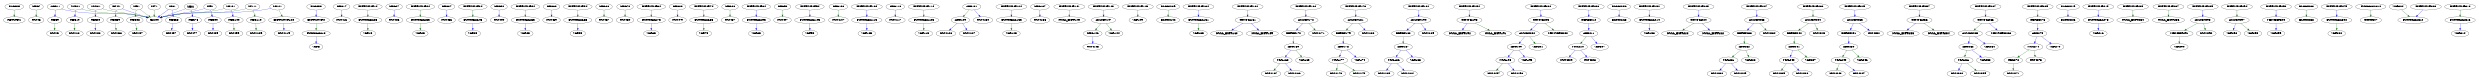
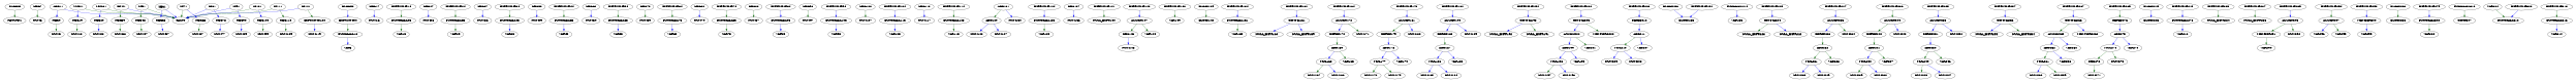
  digraph {
    edge [color=blue]
    BLOCK0
    RETURN1
    NEG7
    NUM6
    NEG9
    NUM8
    ADD11
    CAST0
    FUNCCALL13
    VAR5
    EXPRSTMR4
    NEG17
    NUM16
    NEG19
    NUM18
    SUB21
    FUNCCALL23
    VAR15
    EXPRSTMR14
    NEG27
    NUM26
    NEG29
    NUM28
    MUL31
    FUNCCALL33
    VAR25
    EXPRSTMR24
    NEG37
    NUM36
    NEG39
    NUM38
    DIV41
    FUNCCALL43
    VAR35
    EXPRSTMR34
    NEG48
    NUM47
    NEG50
    NUM49
    LT51
    FUNCCALL53
    VAR45
    EXPRSTMR44
    NEG58
    NUM57
    NEG60
    NUM59
    LE61
    FUNCCALL63
    VAR55
    EXPRSTMR54
    NEG68
    NUM67
    NEG70
    NUM69
    LT71
    FUNCCALL73
    VAR65
    EXPRSTMR64
    NEG78
    NUM77
    NEG80
    NUM79
    LE81
    FUNCCALL83
    VAR75
    EXPRSTMR74
    NEG88
    NUM87
    NEG90
    NUM89
    LT91
    FUNCCALL93
    VAR85
    EXPRSTMR84
    NEG98
    NUM97
    NEG100
    NUM99
    LE101
    FUNCCALL103
    VAR95
    EXPRSTMR94
    NEG108
    NUM107
    NEG110
    NUM109
    LT111
    FUNCCALL113
    VAR105
    EXPRSTMR104
    NEG118
    NUM117
    n94 [label=EXPRSTMR120]
    NUM119
    LE121
    FUNCCALL123
    VAR115
    EXPRSTMR114
    ADD129
    NUM128
    NUM127
    ADD131
    NUM130
    FUNCCALL133
    VAR125
    EXPRSTMR124
    NEG137
    NUM136
    EXPRSTMR141
    NULL_EXPR140
    NEG146
    NUM145
    ASSIGN147
    VAR144
    EXPRSTMR143
    EXPRSTMR148
    VAR149
    BLOCK139
    BLOCK142
    FUNCCALL151
    VAR135
    EXPRSTMR134
    COMMA161
    NULL_EXPR160
    NULL_EXPR159
    EXPRSTMR162
    MUL168
    NUM167
    NUM166
    ADD169
    VAR165
    DEREF170
    ASSIGN172
    NUM171
    EXPRSTMR164
    MUL177
    NUM176
    NUM175
    ADD178
    VAR174
    DEREF179
    ASSIGN181
    NUM180
    EXPRSTMR173
    MUL186
    NUM185
    NUM184
    ADD187
    VAR183
    DEREF188
    ASSIGN190
    NUM189
    EXPRSTMR182
    COMMA193
    NULL_EXPR192
    NULL_EXPR191
    EXPRSTMR194
    MUL198
    NUM197
    NUM196
    ADD199
    VAR195
    ASSIGN202
    VAR201
    COMMA203
    MEMZERO200
    EXPRSTMR204
    MUL210
    NUM209
    NUM208
    ADD211
    VAR207
    DEREF212
    EXPRSTMR206
    BLOCK156
    BLOCK163
    FUNCCALL214
    VAR153
    EXPRSTMR152
    COMMA224
    NULL_EXPR223
    NULL_EXPR222
    EXPRSTMR225
    MUL231
    NUM230
    NUM229
    ADD232
    VAR228
    DEREF233
    ASSIGN235
    NUM234
    EXPRSTMR227
    MUL240
    NUM239
    NUM238
    ADD241
    VAR237
    DEREF242
    ASSIGN244
    NUM243
    EXPRSTMR236
    MUL249
    NUM248
    NUM247
    ADD250
    VAR246
    DEREF251
    ASSIGN253
    NUM252
    EXPRSTMR245
    COMMA256
    NULL_EXPR255
    NULL_EXPR254
    EXPRSTMR257
    MUL261
    NUM260
    NUM259
    ADD262
    VAR258
    ASSIGN265
    VAR264
    COMMA266
    MEMZERO263
    EXPRSTMR267
    NEG272
    NUM271
    MUL274
    NUM273
    ADD275
    VAR270
    DEREF276
    EXPRSTMR269
    BLOCK219
    BLOCK226
    FUNCCALL278
    VAR216
    EXPRSTMR215
    EXPRSTMR285
    NULL_EXPR284
    EXPRSTMR287
    NULL_EXPR286
    MEMBER291
    VAR290
    ASSIGN293
    NUM292
    EXPRSTMR289
    ASSIGN297
    VAR296
    VAR295
    EXPRSTMR294
    MEMBER300
    VAR299
    EXPRSTMR298
    BLOCK283
    BLOCK288
    FUNCCALL302
    VAR280
    EXPRSTMR279
    FUNCCALL310
    COND307
    VAR304
    FUNCCALL312
    EXPRSTMR303
    FUNCCALL316
    VAR314
    EXPRSTMR313
    BLOCK3
    BLOCK0 -> RETURN1 [color=darkgreen]
    NEG7 -> NUM6 [color=darkgreen]
    NEG9 -> NUM8 [color=darkgreen]
    ADD11 -> NEG9
    ADD11 -> CAST0
    FUNCCALL13 -> VAR5
    EXPRSTMR4 -> FUNCCALL13 [color=darkgreen]
    NEG17 -> NUM16
    NEG19 -> NUM18 [color=darkgreen]
    SUB21 -> CAST0 [color=darkgreen]
    SUB21 -> NEG19
    FUNCCALL23 -> VAR15 [color=darkgreen]
    EXPRSTMR14 -> FUNCCALL23 [color=darkgreen]
    NEG27 -> NUM26
    NEG29 -> NUM28
    MUL31 -> CAST0 [color=darkgreen]
    MUL31 -> NEG29
    FUNCCALL33 -> VAR25 [color=darkgreen]
    EXPRSTMR24 -> FUNCCALL33 [color=darkgreen]
    NEG37 -> NUM36
    NEG39 -> NUM38 [color=darkgreen]
    DIV41 -> CAST0
    DIV41 -> NEG39 [color=darkgreen]
    FUNCCALL43 -> VAR35
    EXPRSTMR34 -> FUNCCALL43 [color=darkgreen]
    NEG48 -> NUM47 [color=darkgreen]
    NEG50 -> NUM49
    LT51 -> CAST0 [color=darkgreen]
    LT51 -> NEG48 [color=darkgreen]
    FUNCCALL53 -> VAR45
    EXPRSTMR44 -> FUNCCALL53 [color=darkgreen]
    NEG58 -> NUM57
    NEG60 -> NUM59
    LE61 -> CAST0
    LE61 -> NEG58
    FUNCCALL63 -> VAR55
    EXPRSTMR54 -> FUNCCALL63 [color=darkgreen]
    NEG68 -> NUM67 [color=darkgreen]
    NEG70 -> NUM69 [color=darkgreen]
    LT71 -> CAST0 [color=darkgreen]
+   LT71 -> NEG68
    FUNCCALL73 -> VAR65
    EXPRSTMR64 -> FUNCCALL73 [color=darkgreen]
    NEG78 -> NUM77
    NEG80 -> NUM79
    LE81 -> CAST0
    LE81 -> NEG78
    FUNCCALL83 -> VAR75 [color=darkgreen]
    EXPRSTMR74 -> FUNCCALL83 [color=darkgreen]
    NEG88 -> NUM87 [color=darkgreen]
    NEG90 -> NUM89
    LT91 -> CAST0
    LT91 -> NEG90
    FUNCCALL93 -> VAR85
    EXPRSTMR84 -> FUNCCALL93
    NEG98 -> NUM97 [color=darkgreen]
    NEG100 -> NUM99 [color=darkgreen]
    LE101 -> CAST0 [color=darkgreen]
    LE101 -> NEG100
    FUNCCALL103 -> VAR95
    EXPRSTMR94 -> FUNCCALL103
    NEG108 -> NUM107 [color=darkgreen]
    NEG110 -> NUM109 [color=darkgreen]
    LT111 -> CAST0 [color=darkgreen]
    LT111 -> NEG110 [color=darkgreen]
    FUNCCALL113 -> VAR105
    EXPRSTMR104 -> FUNCCALL113
    NEG118 -> NUM117
    n94 -> NUM119
    LE121 -> CAST0
    LE121 -> n94 [color=darkgreen]
    FUNCCALL123 -> VAR115 [color=darkgreen]
    EXPRSTMR114 -> FUNCCALL123 [color=darkgreen]
    ADD129 -> NUM128
    ADD129 -> NUM127
    ADD131 -> ADD129 [color=darkgreen]
    ADD131 -> NUM130
    FUNCCALL133 -> VAR125 [color=darkgreen]
    EXPRSTMR124 -> FUNCCALL133
    NEG137 -> NUM136
    EXPRSTMR141 -> NULL_EXPR140 [color=darkgreen]
    NEG146 -> NUM145
    ASSIGN147 -> NEG146 [color=darkgreen]
    ASSIGN147 -> VAR144 [color=darkgreen]
    EXPRSTMR143 -> ASSIGN147
    EXPRSTMR148 -> VAR149 [color=darkgreen]
    BLOCK139 -> BLOCK142 [color=darkgreen]
    FUNCCALL151 -> VAR135 [color=darkgreen]
    EXPRSTMR134 -> FUNCCALL151
    COMMA161 -> NULL_EXPR160
    COMMA161 -> NULL_EXPR159
    EXPRSTMR162 -> COMMA161
    MUL168 -> NUM167 [color=darkgreen]
    MUL168 -> NUM166
    ADD169 -> MUL168
    ADD169 -> VAR165 [color=darkgreen]
    DEREF170 -> ADD169 [color=darkgreen]
    ASSIGN172 -> DEREF170
    ASSIGN172 -> NUM171 [color=darkgreen]
    EXPRSTMR164 -> ASSIGN172
    MUL177 -> NUM176 [color=darkgreen]
    MUL177 -> NUM175 [color=darkgreen]
    ADD178 -> MUL177
    ADD178 -> VAR174
    DEREF179 -> ADD178
    ASSIGN181 -> DEREF179 [color=darkgreen]
    ASSIGN181 -> NUM180
    EXPRSTMR173 -> ASSIGN181
    MUL186 -> NUM185
    MUL186 -> NUM184
    ADD187 -> MUL186
    ADD187 -> VAR183
    DEREF188 -> ADD187 [color=darkgreen]
    ASSIGN190 -> DEREF188
    ASSIGN190 -> NUM189
    EXPRSTMR182 -> ASSIGN190
    COMMA193 -> NULL_EXPR192
    COMMA193 -> NULL_EXPR191 [color=darkgreen]
    EXPRSTMR194 -> COMMA193
    MUL198 -> NUM197 [color=darkgreen]
    MUL198 -> NUM196
    ADD199 -> MUL198
    ADD199 -> VAR195
    ASSIGN202 -> ADD199
    ASSIGN202 -> VAR201 [color=darkgreen]
    COMMA203 -> ASSIGN202
    COMMA203 -> MEMZERO200 [color=darkgreen]
    EXPRSTMR204 -> COMMA203
    MUL210 -> NUM209
    MUL210 -> NUM208
    ADD211 -> MUL210 [color=darkgreen]
    ADD211 -> VAR207
    DEREF212 -> ADD211
    EXPRSTMR206 -> DEREF212
    BLOCK156 -> BLOCK163
    FUNCCALL214 -> VAR153
-   EXPRSTMR152 -> FUNCCALL214
+   EXPRSTMR152 -> BLOCK163
    COMMA224 -> NULL_EXPR223 [color=darkgreen]
    COMMA224 -> NULL_EXPR222
    EXPRSTMR225 -> COMMA224
    MUL231 -> NUM230
    MUL231 -> NUM229
    ADD232 -> MUL231 [color=darkgreen]
    ADD232 -> VAR228 [color=darkgreen]
    DEREF233 -> ADD232 [color=darkgreen]
    ASSIGN235 -> DEREF233
    ASSIGN235 -> NUM234 [color=darkgreen]
    EXPRSTMR227 -> ASSIGN235
    MUL240 -> NUM239 [color=darkgreen]
    MUL240 -> NUM238
    ADD241 -> MUL240
    ADD241 -> VAR237 [color=darkgreen]
    DEREF242 -> ADD241 [color=darkgreen]
    ASSIGN244 -> DEREF242 [color=darkgreen]
-   ASSIGN244 -> NUM243 [color=darkgreen]
+   ASSIGN244 -> NUM243
    EXPRSTMR236 -> ASSIGN244 [color=darkgreen]
    MUL249 -> NUM248 [color=darkgreen]
    MUL249 -> NUM247
    ADD250 -> MUL249 [color=darkgreen]
    ADD250 -> VAR246 [color=darkgreen]
    DEREF251 -> ADD250
    ASSIGN253 -> DEREF251
    ASSIGN253 -> NUM252
    EXPRSTMR245 -> ASSIGN253
    COMMA256 -> NULL_EXPR255
    COMMA256 -> NULL_EXPR254 [color=darkgreen]
    EXPRSTMR257 -> COMMA256
    MUL261 -> NUM260
    MUL261 -> NUM259 [color=darkgreen]
    ADD262 -> MUL261 [color=darkgreen]
    ADD262 -> VAR258
    ASSIGN265 -> ADD262
    ASSIGN265 -> VAR264
    COMMA266 -> ASSIGN265 [color=darkgreen]
    COMMA266 -> MEMZERO263
    EXPRSTMR267 -> COMMA266
    NEG272 -> NUM271 [color=darkgreen]
    MUL274 -> NEG272 [color=darkgreen]
    MUL274 -> NUM273 [color=darkgreen]
    ADD275 -> MUL274
    ADD275 -> VAR270
    DEREF276 -> ADD275
    EXPRSTMR269 -> DEREF276 [color=darkgreen]
    BLOCK219 -> BLOCK226
    FUNCCALL278 -> VAR216
    EXPRSTMR215 -> FUNCCALL278
    EXPRSTMR285 -> NULL_EXPR284 [color=darkgreen]
    EXPRSTMR287 -> NULL_EXPR286 [color=darkgreen]
    MEMBER291 -> VAR290 [color=darkgreen]
    ASSIGN293 -> MEMBER291 [color=darkgreen]
    ASSIGN293 -> NUM292 [color=darkgreen]
    EXPRSTMR289 -> ASSIGN293
    ASSIGN297 -> VAR296
    ASSIGN297 -> VAR295 [color=darkgreen]
    EXPRSTMR294 -> ASSIGN297 [color=darkgreen]
    MEMBER300 -> VAR299
    EXPRSTMR298 -> MEMBER300
    BLOCK283 -> BLOCK288 [color=darkgreen]
    FUNCCALL302 -> VAR280 [color=darkgreen]
    EXPRSTMR279 -> FUNCCALL302
    FUNCCALL310 -> COND307 [color=darkgreen]
    VAR304 -> FUNCCALL312 [color=darkgreen]
    EXPRSTMR303 -> FUNCCALL312
    FUNCCALL316 -> VAR314
    EXPRSTMR313 -> FUNCCALL316 [color=darkgreen]
    BLOCK3 -> EXPRSTMR4
  }
